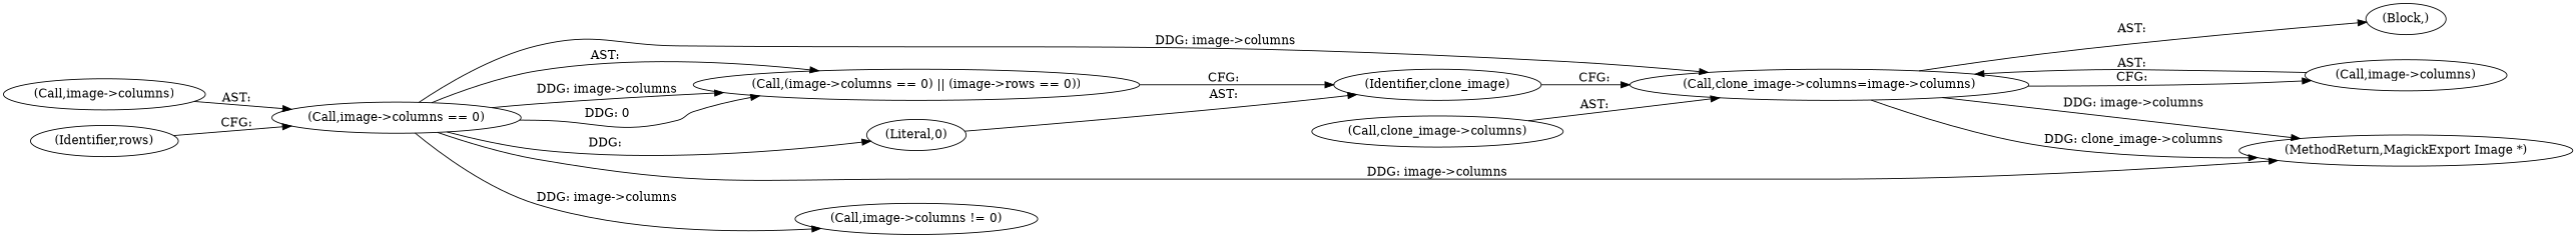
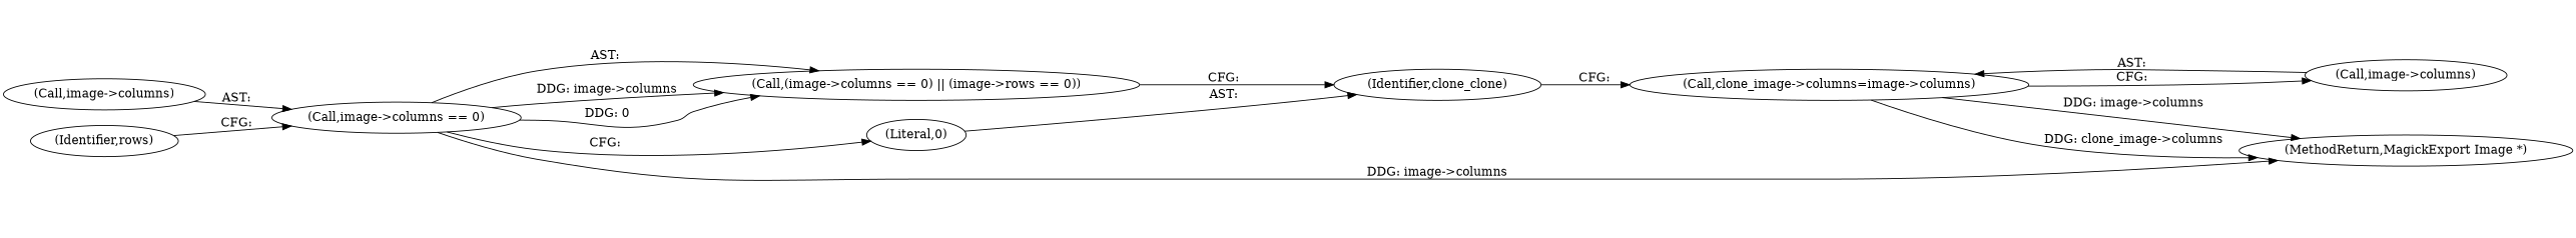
  digraph {
    rankdir=LR
    n1 [label="(Call,clone_image->columns=image->columns)"]
-   n2 [label="(Block,)"]
    n3 [label="(MethodReturn,MagickExport Image *)"]
    n4 [label="(Call,image->columns)"]
    n5 [label="(Call,image->columns == 0)"]
    n6 [label="(Call,(image->columns == 0) || (image->rows == 0))"]
-   n7 [label="(Call,image->columns != 0)"]
    n8 [label="(Literal,0)"]
-   n9 [label="(Identifier,clone_image)"]
+   n9 [label="(Identifier,clone_clone)"]
    n10 [label="(Call,image->columns)"]
    n11 [label="(Identifier,rows)"]
-   n12 [label="(Call,clone_image->columns)"]
-   n1 -> n2 [label="AST: "]
    n1 -> n3 [label="DDG: image->columns"]
    n1 -> n3 [label="DDG: clone_image->columns"]
    n1 -> n4 [label="CFG: "]
    n4 -> n1 [label="AST: "]
-   n5 -> n1 [label="DDG: image->columns"]
    n5 -> n3 [label="DDG: image->columns"]
    n5 -> n6 [label="AST: "]
    n5 -> n6 [label="DDG: image->columns"]
    n5 -> n6 [label="DDG: 0"]
-   n5 -> n7 [label="DDG: image->columns"]
-   n5 -> n8 [label="DDG: "]
+   n5 -> n8 [label="CFG: "]
    n6 -> n9 [label="CFG: "]
    n8 -> n9 [label="AST: "]
    n9 -> n1 [label="CFG: "]
    n10 -> n5 [label="AST: "]
    n11 -> n5 [label="CFG: "]
-   n12 -> n1 [label="AST: "]
  }
